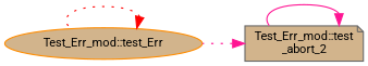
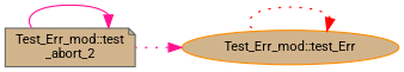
  digraph {
    rankdir=RL
    fontname=Roboto
    node [fillcolor=tan fontname=Roboto fontsize=10 style=filled]
    edge [color=deeppink dir=back fontname=Roboto fontsize=10 labelfontname=Helvetica labelfontsize=10 style=dotted]
    n1 [color=gray40 fontcolor=black height=0.2 label="Test_Err_mod::test\l_abort_2" shape=note width=0.4]
    n2 [color=darkorange height=0.2 label="Test_Err_mod::test_Err" shape=ellipse width=0.4]
    n1 -> n1 [style=solid]
-   n1 -> n2
+   n2 -> n1
    n2 -> n2 [color=red]
  }
